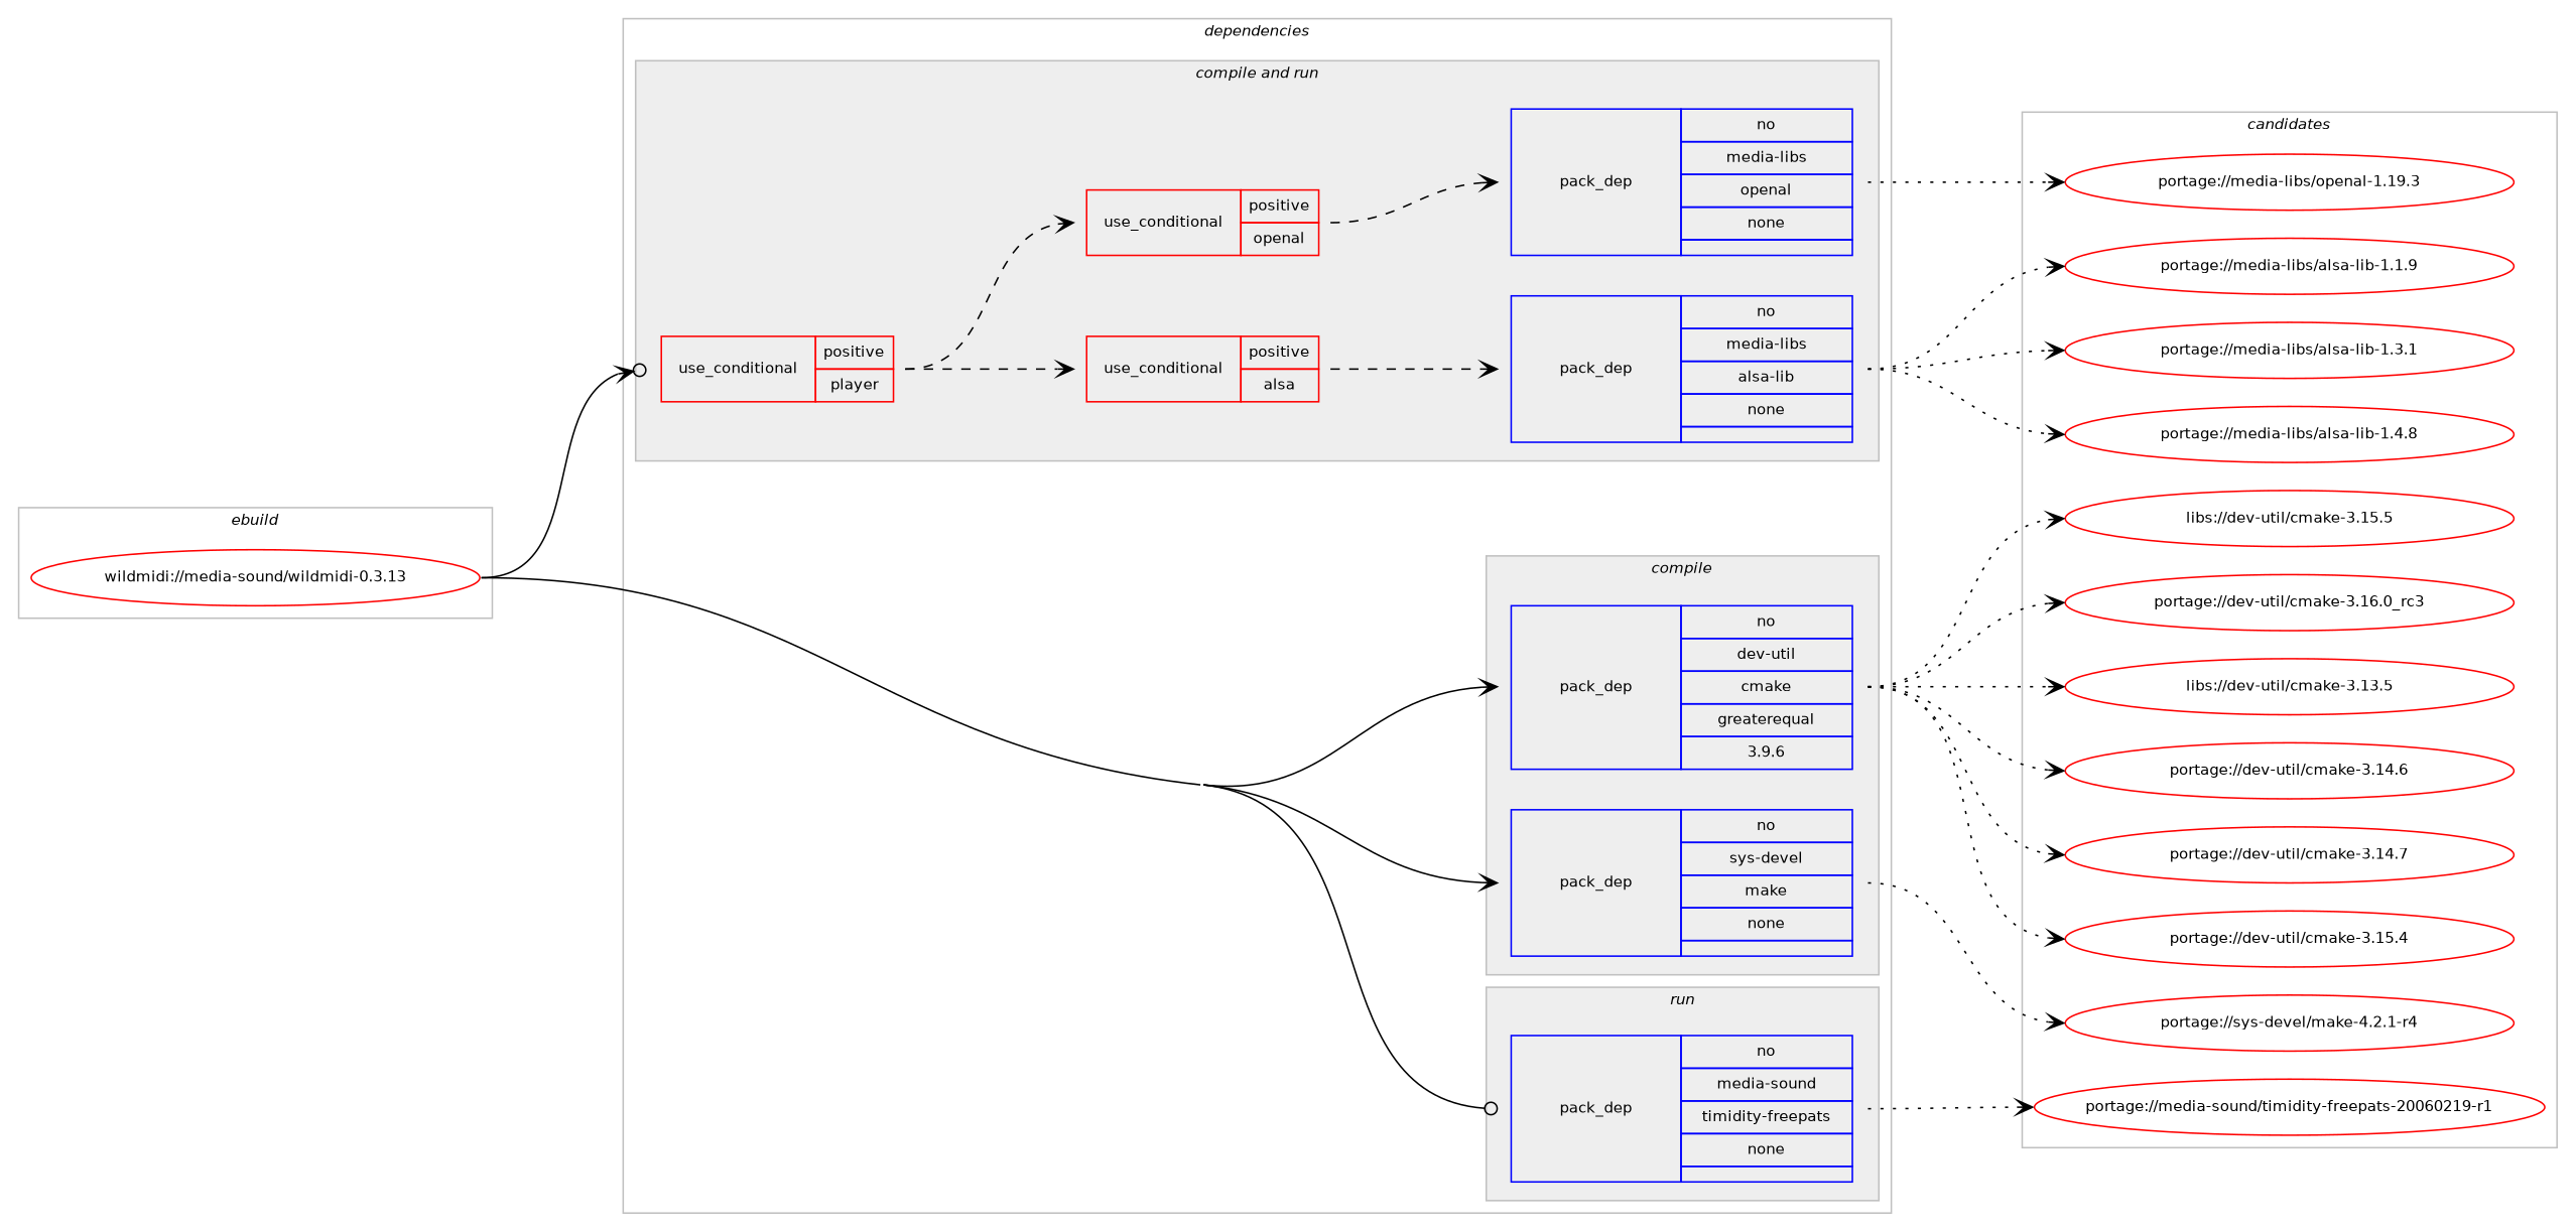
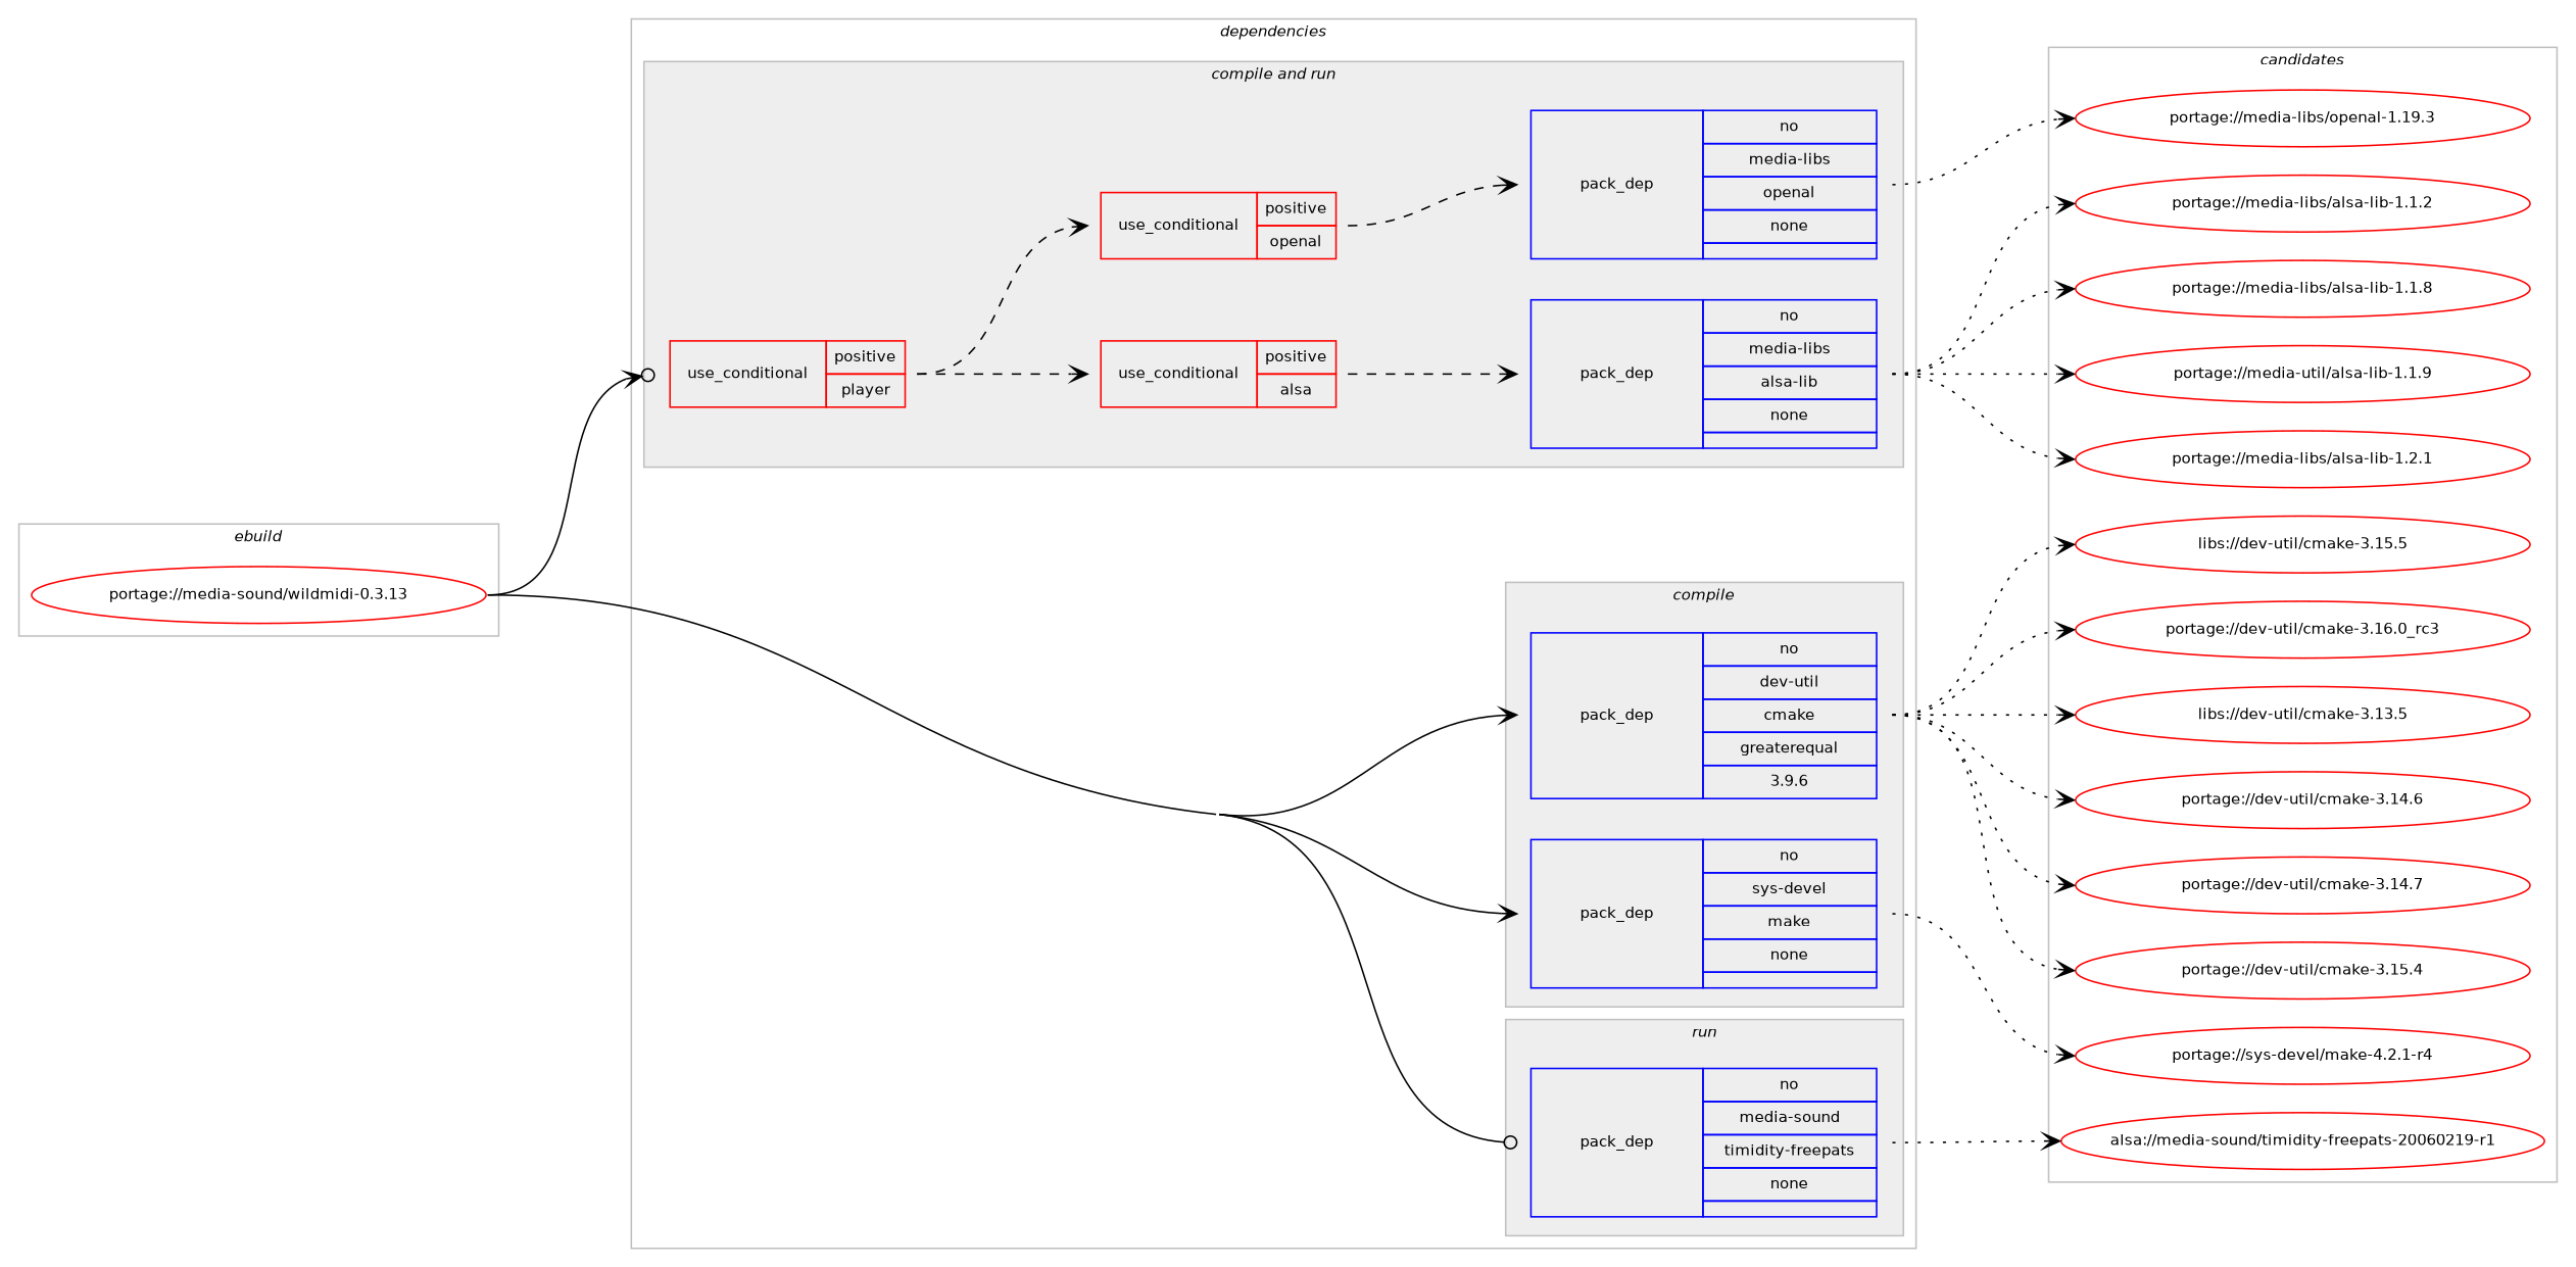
  digraph {
    compound=true
    concentrate=true
    fontname=Helvetica
    fontsize=10
    newrank=true
    rankdir=LR
    ranksep=1.5
    node [color=red fontname=Helvetica fontsize=10]
    edge [arrowhead=vee headport=w style=dotted tailport=e weight=100]
-   n1 [label="wildmidi://media-sound/wildmidi-0.3.13" width=4]
+   n1 [label="portage://media-sound/wildmidi-0.3.13" width=4]
    n2 [color=blue label=<<TABLE BORDER="0" CELLBORDER="1" CELLSPACING="0" CELLPADDING="4" WIDTH="220"><TR><TD ROWSPAN="6" CELLPADDING="30">pack_dep</TD></TR><TR><TD WIDTH="110">no</TD></TR><TR><TD>dev-util</TD></TR><TR><TD>cmake</TD></TR><TR><TD>greaterequal</TD></TR><TR><TD>3.9.6</TD></TR></TABLE>> shape=none]
    n3 [color=blue label=<<TABLE BORDER="0" CELLBORDER="1" CELLSPACING="0" CELLPADDING="4" WIDTH="220"><TR><TD ROWSPAN="6" CELLPADDING="30">pack_dep</TD></TR><TR><TD WIDTH="110">no</TD></TR><TR><TD>sys-devel</TD></TR><TR><TD>make</TD></TR><TR><TD>none</TD></TR><TR><TD></TD></TR></TABLE>> shape=none]
    n4 [color=blue label=<<TABLE BORDER="0" CELLBORDER="1" CELLSPACING="0" CELLPADDING="4" WIDTH="220"><TR><TD ROWSPAN="6" CELLPADDING="30">pack_dep</TD></TR><TR><TD WIDTH="110">no</TD></TR><TR><TD>media-libs</TD></TR><TR><TD>alsa-lib</TD></TR><TR><TD>none</TD></TR><TR><TD></TD></TR></TABLE>> shape=none]
    n5 [label=<<TABLE BORDER="0" CELLBORDER="1" CELLSPACING="0" CELLPADDING="4"><TR><TD ROWSPAN="3" CELLPADDING="10">use_conditional</TD></TR><TR><TD>positive</TD></TR><TR><TD>alsa</TD></TR></TABLE>> shape=none]
    n6 [color=blue label=<<TABLE BORDER="0" CELLBORDER="1" CELLSPACING="0" CELLPADDING="4" WIDTH="220"><TR><TD ROWSPAN="6" CELLPADDING="30">pack_dep</TD></TR><TR><TD WIDTH="110">no</TD></TR><TR><TD>media-libs</TD></TR><TR><TD>openal</TD></TR><TR><TD>none</TD></TR><TR><TD></TD></TR></TABLE>> shape=none]
    n7 [label=<<TABLE BORDER="0" CELLBORDER="1" CELLSPACING="0" CELLPADDING="4"><TR><TD ROWSPAN="3" CELLPADDING="10">use_conditional</TD></TR><TR><TD>positive</TD></TR><TR><TD>openal</TD></TR></TABLE>> shape=none]
    n8 [label=<<TABLE BORDER="0" CELLBORDER="1" CELLSPACING="0" CELLPADDING="4"><TR><TD ROWSPAN="3" CELLPADDING="10">use_conditional</TD></TR><TR><TD>positive</TD></TR><TR><TD>player</TD></TR></TABLE>> shape=none]
    n9 [color=blue label=<<TABLE BORDER="0" CELLBORDER="1" CELLSPACING="0" CELLPADDING="4" WIDTH="220"><TR><TD ROWSPAN="6" CELLPADDING="30">pack_dep</TD></TR><TR><TD WIDTH="110">no</TD></TR><TR><TD>media-sound</TD></TR><TR><TD>timidity-freepats</TD></TR><TR><TD>none</TD></TR><TR><TD></TD></TR></TABLE>> shape=none]
    n10 [label="libs://dev-util/cmake-3.13.5" width=4]
    n11 [label="portage://dev-util/cmake-3.14.6" width=4]
    n12 [label="portage://dev-util/cmake-3.14.7" width=4]
    n13 [label="portage://dev-util/cmake-3.15.4" width=4]
    n14 [label="libs://dev-util/cmake-3.15.5" width=4]
    n15 [label="portage://dev-util/cmake-3.16.0_rc3" width=4]
    n16 [label="portage://sys-devel/make-4.2.1-r4" width=4]
-   n18 [label="portage://media-libs/alsa-lib-1.4.8" width=4]
-   n19 [label="portage://media-libs/alsa-lib-1.1.9" width=4]
-   n20 [label="portage://media-libs/alsa-lib-1.3.1" width=4]
+   n17 [label="portage://media-libs/alsa-lib-1.1.2" width=4]
+   n18 [label="portage://media-libs/alsa-lib-1.1.8" width=4]
+   n19 [label="portage://media-util/alsa-lib-1.1.9" width=4]
+   n20 [label="portage://media-libs/alsa-lib-1.2.1" width=4]
    n21 [label="portage://media-libs/openal-1.19.3" width=4]
-   n22 [label="portage://media-sound/timidity-freepats-20060219-r1" width=4]
+   n22 [label="alsa://media-sound/timidity-freepats-20060219-r1" width=4]
    subgraph cluster_1 {
      color=gray
      label=<<i>ebuild</i>>
      rank=same
      n1
    }
    subgraph cluster_2 {
      color=gray
      label=<<i>dependencies</i>>
      subgraph cluster_3 {
        color=gray
        fillcolor="#eeeeee"
        label=<<i>compile</i>>
        style=filled
        subgraph sub_4 {
          color=gray
          fillcolor="#eeeeee"
          label=<<i>compile</i>>
          style=filled
          n2
        }
        subgraph sub_5 {
          color=gray
          fillcolor="#eeeeee"
          label=<<i>compile</i>>
          style=filled
          n3
        }
      }
      subgraph cluster_6 {
        color=gray
        fillcolor="#eeeeee"
        label=<<i>compile and run</i>>
        style=filled
        subgraph sub_7 {
          color=gray
          fillcolor="#eeeeee"
          label=<<i>compile and run</i>>
          style=filled
          n8
          subgraph sub_8 {
            color=gray
            fillcolor="#eeeeee"
            label=<<i>compile and run</i>>
            style=filled
            n5
            subgraph sub_9 {
              color=gray
              fillcolor="#eeeeee"
              label=<<i>compile and run</i>>
              style=filled
              n4
            }
          }
          subgraph sub_10 {
            color=gray
            fillcolor="#eeeeee"
            label=<<i>compile and run</i>>
            style=filled
            n7
            subgraph sub_11 {
              color=gray
              fillcolor="#eeeeee"
              label=<<i>compile and run</i>>
              style=filled
              n6
            }
          }
        }
      }
      subgraph cluster_12 {
        color=gray
        fillcolor="#eeeeee"
        label=<<i>run</i>>
        style=filled
        subgraph sub_13 {
          color=gray
          fillcolor="#eeeeee"
          label=<<i>run</i>>
          style=filled
          n9
        }
      }
    }
    subgraph cluster_14 {
      color=gray
      label=<<i>candidates</i>>
      rank=same
      subgraph sub_15 {
        color=black
        label=<<i>candidates</i>>
        nodesep=1
        rank=same
        n10
        n11
        n12
        n13
        n14
        n15
      }
      subgraph sub_16 {
        color=black
        label=<<i>candidates</i>>
        nodesep=1
        rank=same
        n16
      }
      subgraph sub_17 {
        color=black
        label=<<i>candidates</i>>
        nodesep=1
        rank=same
+       n17
        n18
        n19
        n20
      }
      subgraph sub_18 {
        color=black
        label=<<i>candidates</i>>
        nodesep=1
        rank=same
        n21
      }
      subgraph sub_19 {
        color=black
        label=<<i>candidates</i>>
        nodesep=1
        rank=same
        n22
      }
    }
    n1 -> n2 [style=solid weight=20]
    n1 -> n3 [style=solid weight=20]
    n1 -> n8 [arrowhead=odotvee style=solid weight=20]
    n1 -> n9 [arrowhead=odot style=solid weight=20]
    n2 -> n10
    n2 -> n11
    n2 -> n12
    n2 -> n13
    n2 -> n14
    n2 -> n15
    n3 -> n16
+   n4 -> n17
    n4 -> n18
    n4 -> n19
    n4 -> n20
    n5 -> n4 [style=dashed weight=20]
    n6 -> n21
    n7 -> n6 [style=dashed weight=20]
    n8 -> n5 [style=dashed weight=20]
    n8 -> n7 [style=dashed weight=20]
    n9 -> n22
  }
